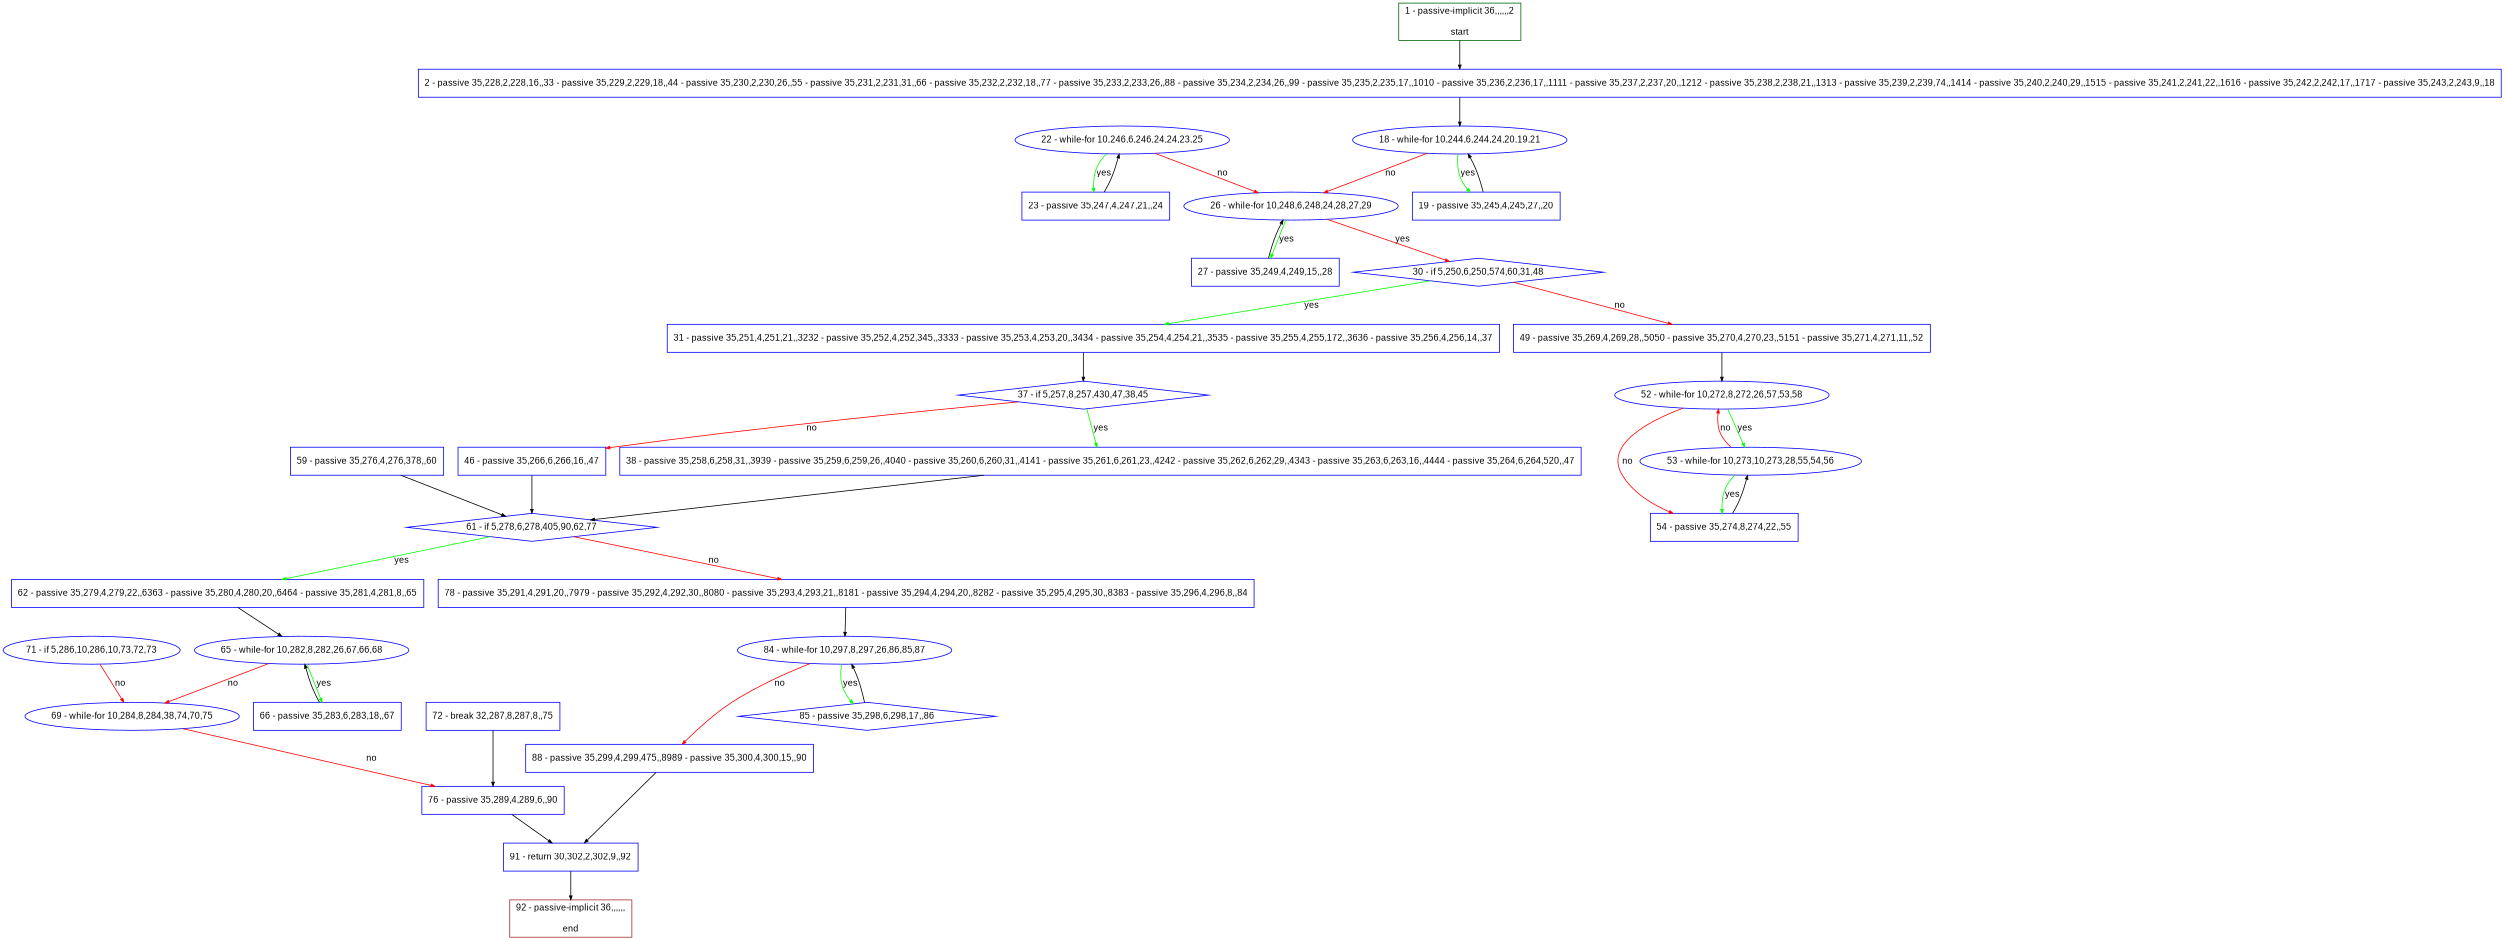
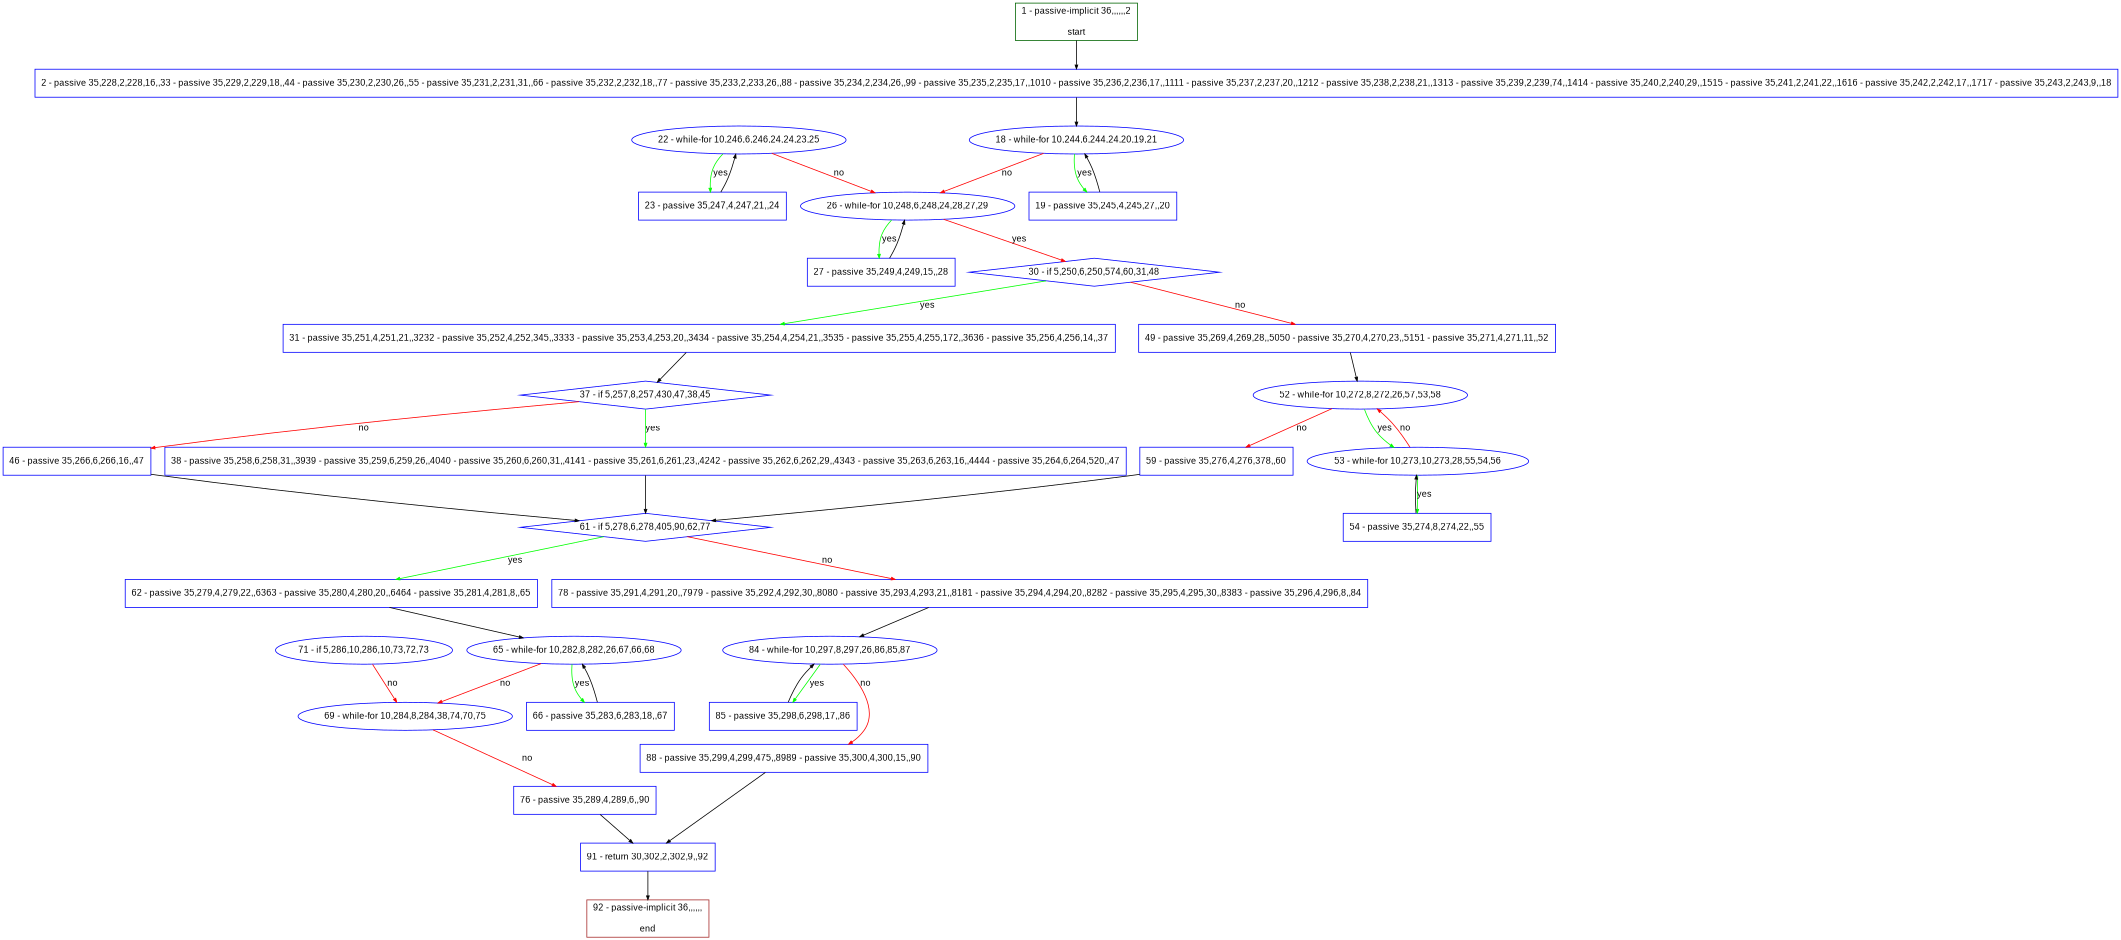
  digraph {
    bgcolor=white
    compound=true
    fillcolor="#FFFFCC"
    fontname="Liberation Sans"
    fontsize=12
    pack=true
    packmode=clust
    style="rounded,filled"
    node [color="#0000ff" compound=true fillcolor="#ffffff" fixedsize=false fontname="Liberation Sans" fontsize=12 node_initialized=no shape=box style=filled]
    edge [arrowhead=normal arrowsize=0.5 arrowtail=none color="#000000" compound=true dir=forward fontcolor=black fontname="Liberation Sans" fontsize=12]
    n1 [label="2 - passive 35,228,2,228,16,,33 - passive 35,229,2,229,18,,44 - passive 35,230,2,230,26,,55 - passive 35,231,2,231,31,,66 - passive 35,232,2,232,18,,77 - passive 35,233,2,233,26,,88 - passive 35,234,2,234,26,,99 - passive 35,235,2,235,17,,1010 - passive 35,236,2,236,17,,1111 - passive 35,237,2,237,20,,1212 - passive 35,238,2,238,21,,1313 - passive 35,239,2,239,74,,1414 - passive 35,240,2,240,29,,1515 - passive 35,241,2,241,22,,1616 - passive 35,242,2,242,17,,1717 - passive 35,243,2,243,9,,18"]
    n2 [label="18 - while-for 10,244,6,244,24,20,19,21" shape=oval]
    n3 [label="19 - passive 35,245,4,245,27,,20"]
    n4 [label="26 - while-for 10,248,6,248,24,28,27,29" shape=oval]
    n5 [color="#006400" label="1 - passive-implicit 36,,,,,,2\n\nstart"]
    n6 [label="22 - while-for 10,246,6,246,24,24,23,25" shape=oval]
    n7 [label="23 - passive 35,247,4,247,21,,24"]
    n8 [label="27 - passive 35,249,4,249,15,,28"]
    n9 [label="30 - if 5,250,6,250,574,60,31,48" shape=diamond]
    n10 [label="31 - passive 35,251,4,251,21,,3232 - passive 35,252,4,252,345,,3333 - passive 35,253,4,253,20,,3434 - passive 35,254,4,254,21,,3535 - passive 35,255,4,255,172,,3636 - passive 35,256,4,256,14,,37"]
    n11 [label="49 - passive 35,269,4,269,28,,5050 - passive 35,270,4,270,23,,5151 - passive 35,271,4,271,11,,52"]
    n12 [label="37 - if 5,257,8,257,430,47,38,45" shape=diamond]
    n13 [label="52 - while-for 10,272,8,272,26,57,53,58" shape=oval]
    n14 [label="38 - passive 35,258,6,258,31,,3939 - passive 35,259,6,259,26,,4040 - passive 35,260,6,260,31,,4141 - passive 35,261,6,261,23,,4242 - passive 35,262,6,262,29,,4343 - passive 35,263,6,263,16,,4444 - passive 35,264,6,264,520,,47"]
    n15 [label="46 - passive 35,266,6,266,16,,47"]
    n16 [label="53 - while-for 10,273,10,273,28,55,54,56" shape=oval]
    n17 [label="59 - passive 35,276,4,276,378,,60"]
    n18 [label="61 - if 5,278,6,278,405,90,62,77" shape=diamond]
    n19 [label="62 - passive 35,279,4,279,22,,6363 - passive 35,280,4,280,20,,6464 - passive 35,281,4,281,8,,65"]
    n20 [label="78 - passive 35,291,4,291,20,,7979 - passive 35,292,4,292,30,,8080 - passive 35,293,4,293,21,,8181 - passive 35,294,4,294,20,,8282 - passive 35,295,4,295,30,,8383 - passive 35,296,4,296,8,,84"]
    n21 [label="65 - while-for 10,282,8,282,26,67,66,68" shape=oval]
    n22 [label="84 - while-for 10,297,8,297,26,86,85,87" shape=oval]
    n23 [label="54 - passive 35,274,8,274,22,,55"]
    n24 [label="66 - passive 35,283,6,283,18,,67"]
    n25 [label="69 - while-for 10,284,8,284,38,74,70,75" shape=oval]
-   n26 [label="85 - passive 35,298,6,298,17,,86" shape=diamond]
+   n26 [label="85 - passive 35,298,6,298,17,,86"]
    n27 [label="88 - passive 35,299,4,299,475,,8989 - passive 35,300,4,300,15,,90"]
    n28 [label="76 - passive 35,289,4,289,6,,90"]
    n29 [label="91 - return 30,302,2,302,9,,92"]
    n30 [label="71 - if 5,286,10,286,10,73,72,73" shape=ellipse]
    n31 [color="#a52a2a" label="92 - passive-implicit 36,,,,,,\n\nend"]
-   n32 [label="72 - break 32,287,8,287,8,,75"]
    n1 -> n2
    n2 -> n3 [color="#00ff00" label=yes]
    n2 -> n4 [color="#ff0000" label=no]
    n3 -> n2
    n4 -> n8 [color="#00ff00" label=yes]
    n4 -> n9 [color="#ff0000" label=yes]
    n5 -> n1
    n6 -> n4 [color="#ff0000" label=no]
    n6 -> n7 [color="#00ff00" label=yes]
    n7 -> n6
    n8 -> n4
    n9 -> n10 [color="#00ff00" label=yes]
    n9 -> n11 [color="#ff0000" label=no]
    n10 -> n12
    n11 -> n13
    n12 -> n14 [color="#00ff00" label=yes]
    n12 -> n15 [color="#ff0000" label=no]
    n13 -> n16 [color="#00ff00" label=yes]
-   n13 -> n23 [color="#ff0000" label=no]
+   n13 -> n17 [color="#ff0000" label=no]
    n14 -> n18
    n15 -> n18
    n16 -> n13 [color="#ff0000" label=no]
    n16 -> n23 [color="#00ff00" label=yes]
    n17 -> n18
    n18 -> n19 [color="#00ff00" label=yes]
    n18 -> n20 [color="#ff0000" label=no]
    n19 -> n21
    n20 -> n22
    n21 -> n24 [color="#00ff00" label=yes]
    n21 -> n25 [color="#ff0000" label=no]
    n22 -> n26 [color="#00ff00" label=yes]
    n22 -> n27 [color="#ff0000" label=no]
    n23 -> n16
    n24 -> n21
    n25 -> n28 [color="#ff0000" label=no]
    n26 -> n22
    n27 -> n29
    n28 -> n29
    n29 -> n31
    n30 -> n25 [color="#ff0000" label=no]
-   n32 -> n28
  }
